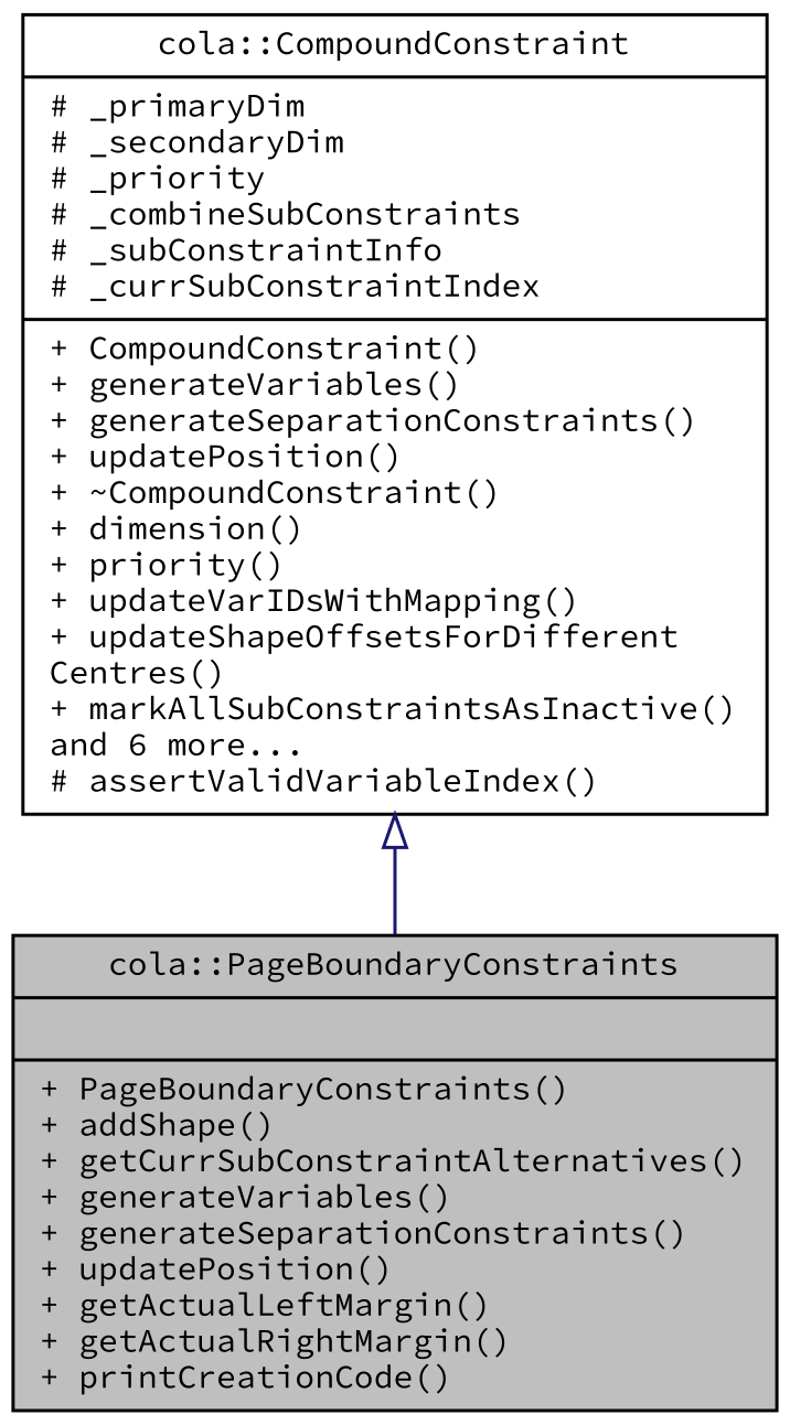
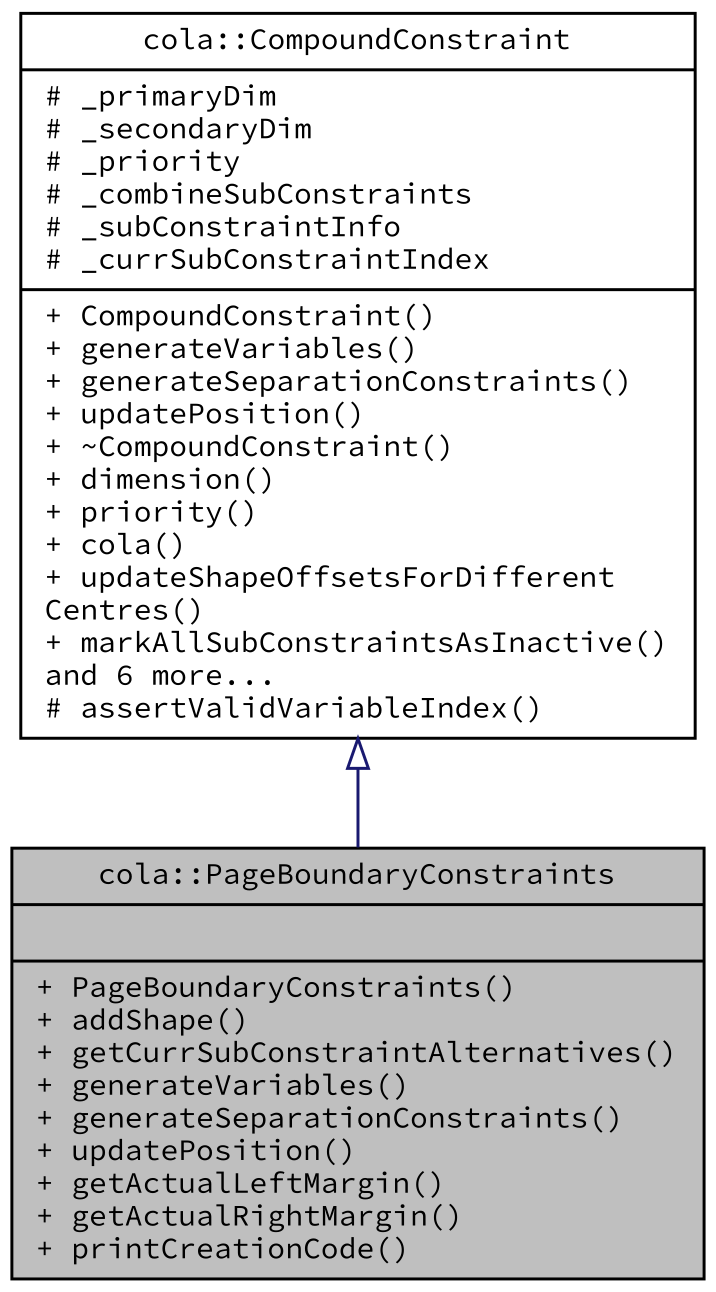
  digraph {
    fontname="Source Code Pro"
    node [color=black fontname="Source Code Pro" fontsize=10 shape=record style=filled]
    n1 [fillcolor=grey75 fontcolor=black height=0.2 label="{cola::PageBoundaryConstraints\n||+ PageBoundaryConstraints()\l+ addShape()\l+ getCurrSubConstraintAlternatives()\l+ generateVariables()\l+ generateSeparationConstraints()\l+ updatePosition()\l+ getActualLeftMargin()\l+ getActualRightMargin()\l+ printCreationCode()\l}" width=0.4]
-   n2 [fillcolor=white height=0.2 label="{cola::CompoundConstraint\n|# _primaryDim\l# _secondaryDim\l# _priority\l# _combineSubConstraints\l# _subConstraintInfo\l# _currSubConstraintIndex\l|+ CompoundConstraint()\l+ generateVariables()\l+ generateSeparationConstraints()\l+ updatePosition()\l+ ~CompoundConstraint()\l+ dimension()\l+ priority()\l+ updateVarIDsWithMapping()\l+ updateShapeOffsetsForDifferent\lCentres()\l+ markAllSubConstraintsAsInactive()\land 6 more...\l# assertValidVariableIndex()\l}" width=0.4]
+   n2 [fillcolor=white height=0.2 label="{cola::CompoundConstraint\n|# _primaryDim\l# _secondaryDim\l# _priority\l# _combineSubConstraints\l# _subConstraintInfo\l# _currSubConstraintIndex\l|+ CompoundConstraint()\l+ generateVariables()\l+ generateSeparationConstraints()\l+ updatePosition()\l+ ~CompoundConstraint()\l+ dimension()\l+ priority()\l+ cola()\l+ updateShapeOffsetsForDifferent\lCentres()\l+ markAllSubConstraintsAsInactive()\land 6 more...\l# assertValidVariableIndex()\l}" width=0.4]
    n2 -> n1 [arrowtail=onormal color=midnightblue dir=back fontname="Source Code Pro" fontsize=10 labelfontname=Helvetica labelfontsize=10 style=solid]
  }
